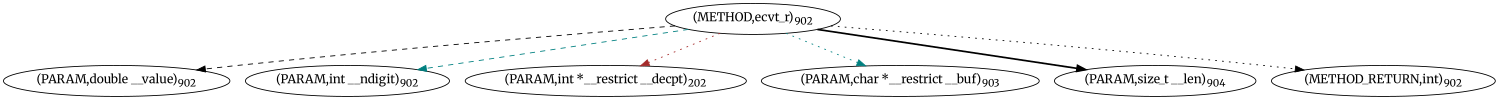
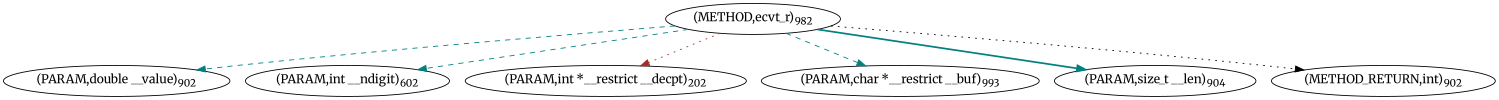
  digraph {
    fontname=Merriweather
    node [fontname=Merriweather]
    edge [color=teal fontname=Merriweather style=dotted]
-   n1 [label=<(METHOD,ecvt_r)<SUB>902</SUB>>]
+   n1 [label=<(METHOD,ecvt_r)<SUB>982</SUB>>]
    n2 [label=<(PARAM,double __value)<SUB>902</SUB>>]
-   n3 [label=<(PARAM,int __ndigit)<SUB>902</SUB>>]
+   n3 [label=<(PARAM,int __ndigit)<SUB>602</SUB>>]
    n4 [label=<(PARAM,int *__restrict __decpt)<SUB>202</SUB>>]
-   n5 [label=<(PARAM,char *__restrict __buf)<SUB>903</SUB>>]
+   n5 [label=<(PARAM,char *__restrict __buf)<SUB>993</SUB>>]
    n6 [label=<(PARAM,size_t __len)<SUB>904</SUB>>]
    n7 [label=<(METHOD_RETURN,int)<SUB>902</SUB>>]
-   n1 -> n2 [color=black style=dashed]
+   n1 -> n2 [style=dashed]
    n1 -> n3 [style=dashed]
    n1 -> n4 [color=brown]
-   n1 -> n5
-   n1 -> n6 [color=black style=bold]
+   n1 -> n5 [style=dashed]
+   n1 -> n6 [style=bold]
    n1 -> n7 [color=black]
  }
